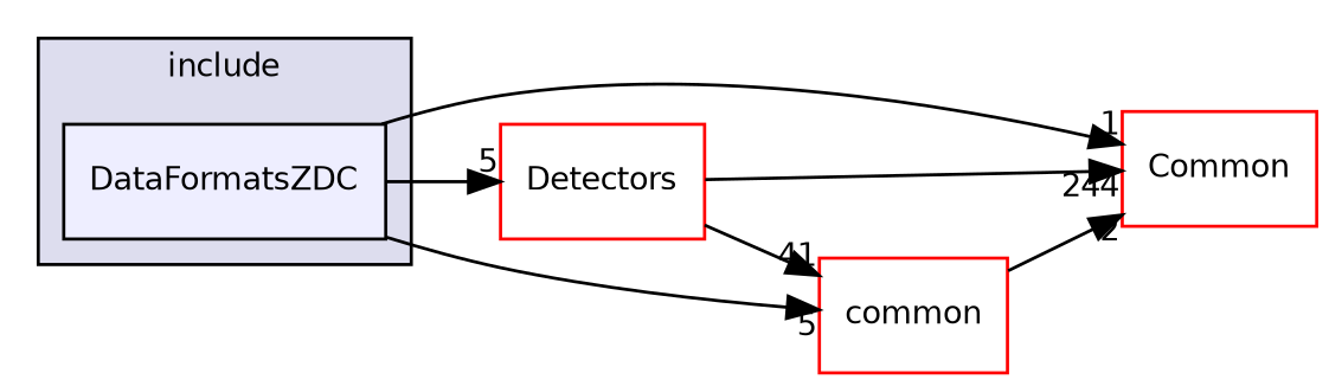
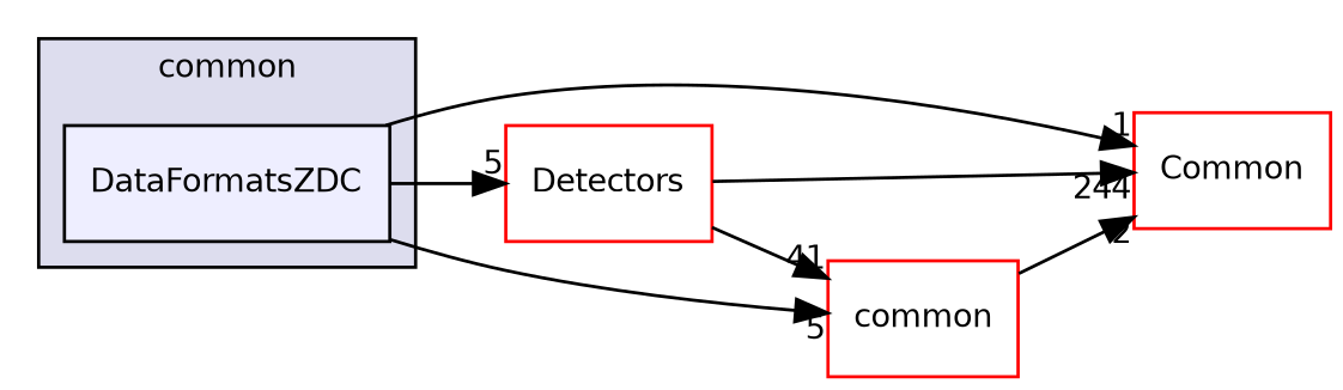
  digraph {
    compound=true
    rankdir=LR
    node [fontname=Helvetica fontsize=10 shape=box color=red]
    edge [headlabel=5 labeldistance=1.5 labelfontname=Helvetica labelfontsize=10]
    n1 [fillcolor="#eeeeff" label=DataFormatsZDC pencolor=black style=filled color=""]
    n2 [label=Common]
    n3 [label=Detectors]
    n4 [label=common]
    subgraph cluster_1 {
      bgcolor="#ddddee"
      fontname=Helvetica
      fontsize=10
-     label=include
+     label=common
      pencolor=black
      n1
    }
    n1 -> n2 [headlabel=1]
    n1 -> n3
    n1 -> n4
    n3 -> n2 [headlabel=244]
    n3 -> n4 [headlabel=41]
    n4 -> n2 [headlabel=2]
  }
